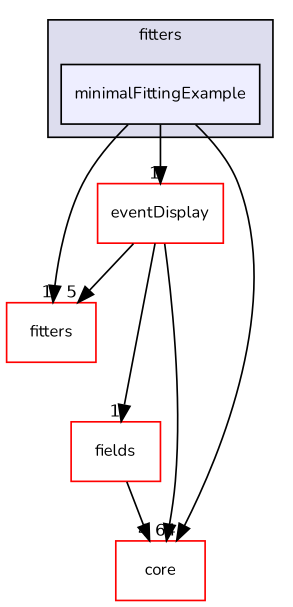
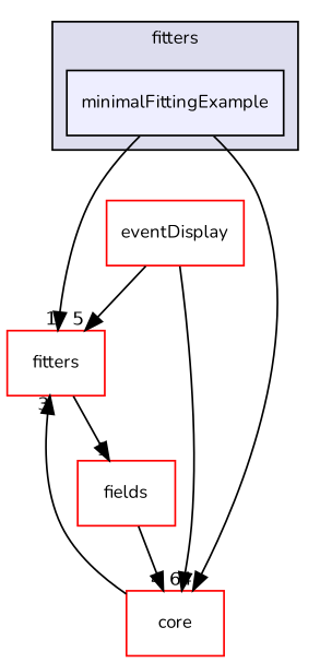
  digraph {
    compound=true
    fontname=Nunito
    node [fillcolor=white fontname=Nunito fontsize=10 shape=box style=filled color=red]
    edge [fontname=Nunito headlabel=1 labeldistance=1.5 labelfontname=Helvetica labelfontsize=10]
    n1 [fillcolor="#eeeeff" label=minimalFittingExample pencolor=black color=""]
    n2 [label=fitters]
    n3 [label=core]
    n4 [label=eventDisplay]
    n5 [label=fields]
    subgraph cluster_1 {
      bgcolor="#ddddee"
      fontsize=10
      label=fitters
      pencolor=black
      n1
    }
    n1 -> n2
    n1 -> n3 [headlabel=4]
-   n1 -> n4
+   n3 -> n2 [headlabel=3]
    n4 -> n2 [headlabel=5]
    n4 -> n3 [headlabel=6]
-   n4 -> n5
+   n2 -> n5
    n5 -> n3 [headlabel=4]
  }
